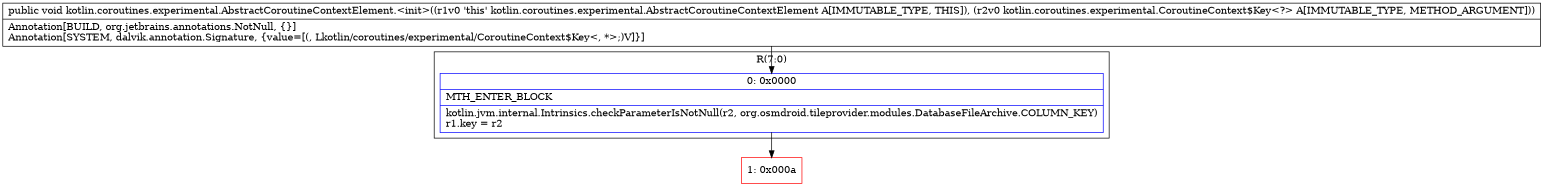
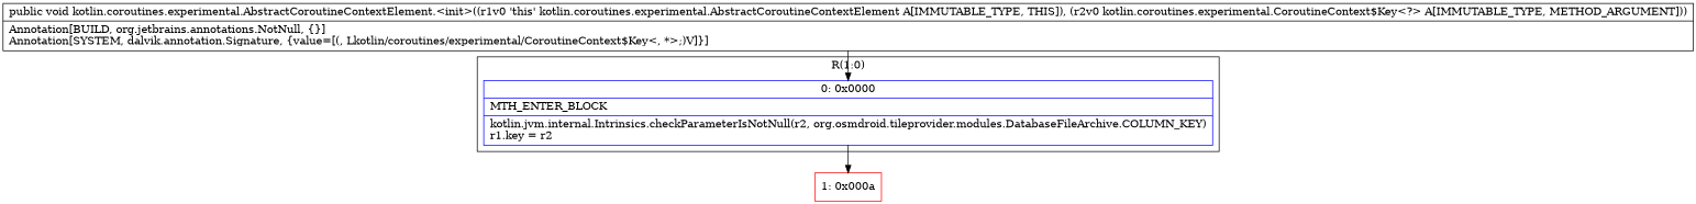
  digraph {
    node [shape=record]
    n1 [color=blue label="{0\:\ 0x0000|MTH_ENTER_BLOCK\l|kotlin.jvm.internal.Intrinsics.checkParameterIsNotNull(r2, org.osmdroid.tileprovider.modules.DatabaseFileArchive.COLUMN_KEY)\lr1.key = r2\l}"]
    n2 [color=red label="{1\:\ 0x000a}"]
    n3 [label="{public void kotlin.coroutines.experimental.AbstractCoroutineContextElement.\<init\>((r1v0 'this' kotlin.coroutines.experimental.AbstractCoroutineContextElement A[IMMUTABLE_TYPE, THIS]), (r2v0 kotlin.coroutines.experimental.CoroutineContext$Key\<?\> A[IMMUTABLE_TYPE, METHOD_ARGUMENT]))  | Annotation[BUILD, org.jetbrains.annotations.NotNull, \{\}]\lAnnotation[SYSTEM, dalvik.annotation.Signature, \{value=[(, Lkotlin\/coroutines\/experimental\/CoroutineContext$Key\<, *\>;)V]\}]\l}"]
    subgraph cluster_1 {
-     label="R(7:0)"
+     label="R(1:0)"
      n1
    }
    n1 -> n2
    n3 -> n1
  }
